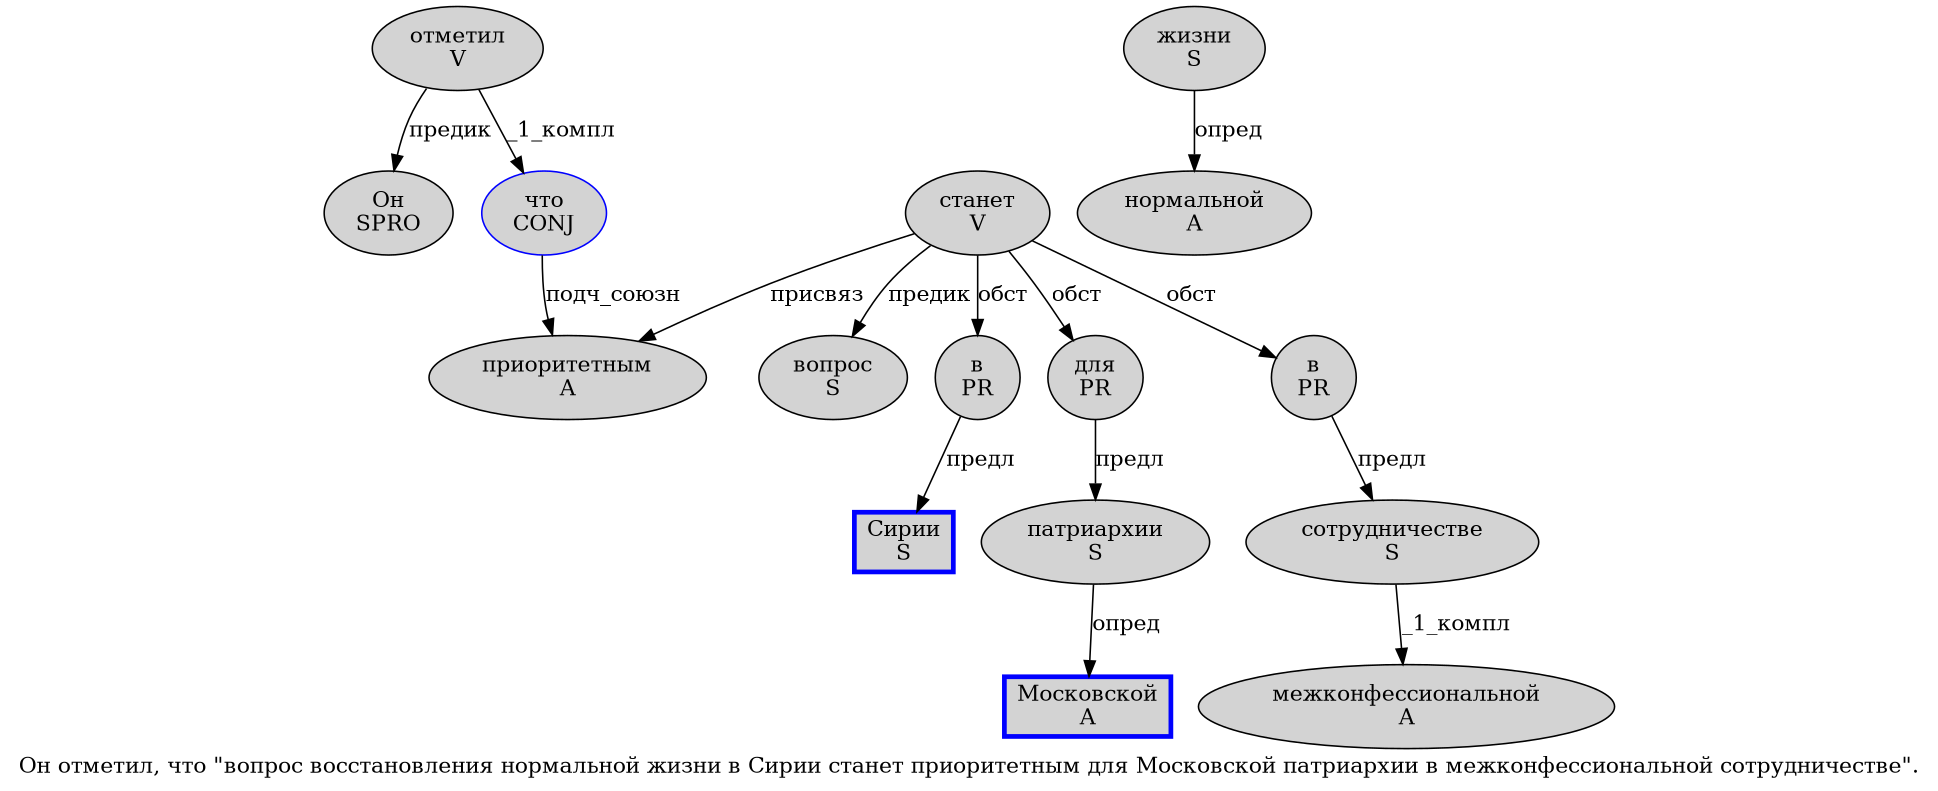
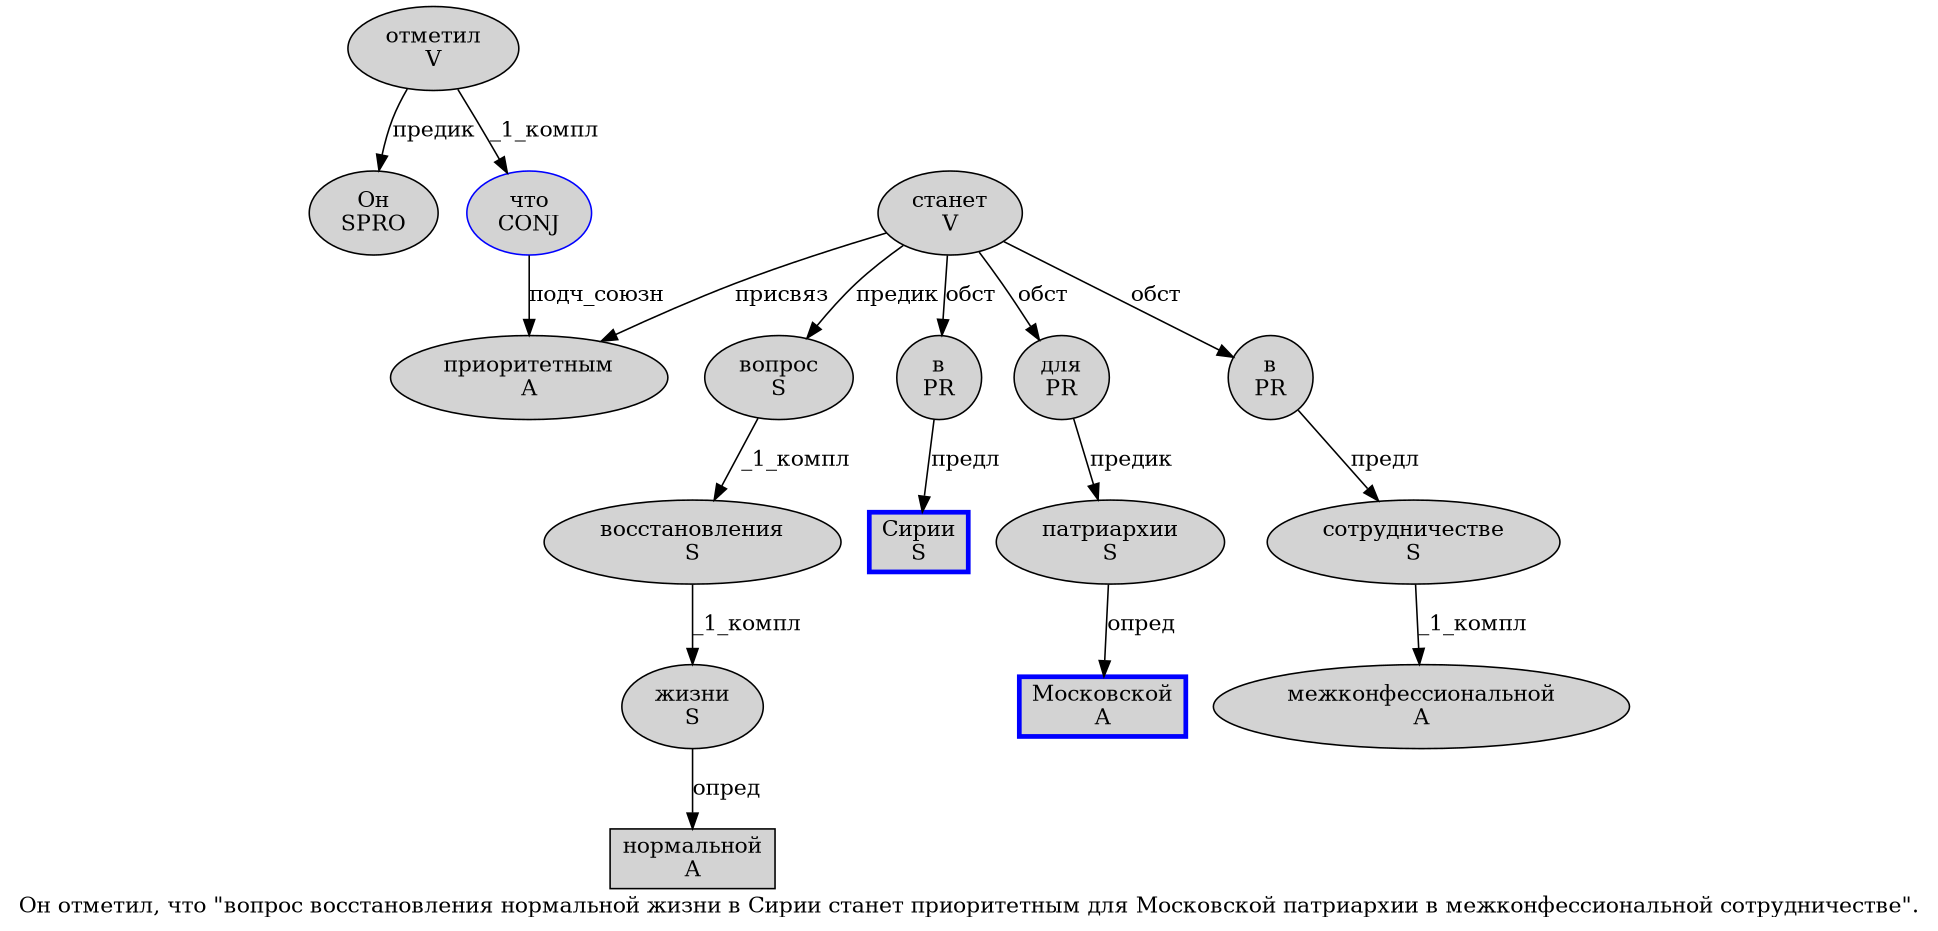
  digraph {
    label="Он отметил, что \"вопрос восстановления нормальной жизни в Сирии станет приоритетным для Московской патриархии в межконфессиональной сотрудничестве\"."
    node [fillcolor=lightgray penwidth=1 shape=ellipse style=filled]
    n1 [label="Он\nSPRO"]
    n2 [label="отметил\nV"]
    n3 [color=blue label="что\nCONJ"]
    n4 [label="приоритетным\nA"]
    n5 [label="станет\nV"]
    n6 [label="вопрос\nS"]
    n7 [label="в\nPR"]
    n8 [label="для\nPR"]
    n9 [label="в\nPR"]
+   n10 [label="восстановления\nS"]
    n11 [label="жизни\nS"]
-   n12 [label="нормальной\nA"]
+   n12 [label="нормальной\nA" shape=box]
    n13 [color=blue label="Сирии\nS" penwidth=3 shape=box]
    n14 [label="патриархии\nS"]
    n15 [label="сотрудничестве\nS"]
    n16 [color=blue label="Московской\nA" penwidth=3 shape=box]
    n17 [label="межконфессиональной\nA"]
    n2 -> n1 [label="предик"]
    n2 -> n3 [label="_1_компл"]
    n3 -> n4 [label="подч_союзн"]
    n5 -> n4 [label="присвяз"]
    n5 -> n6 [label="предик"]
    n5 -> n7 [label="обст"]
    n5 -> n8 [label="обст"]
    n5 -> n9 [label="обст"]
+   n6 -> n10 [label="_1_компл"]
    n7 -> n13 [label="предл"]
-   n8 -> n14 [label="предл"]
+   n8 -> n14 [label="предик"]
    n9 -> n15 [label="предл"]
+   n10 -> n11 [label="_1_компл"]
    n11 -> n12 [label="опред"]
    n14 -> n16 [label="опред"]
    n15 -> n17 [label="_1_компл"]
  }
